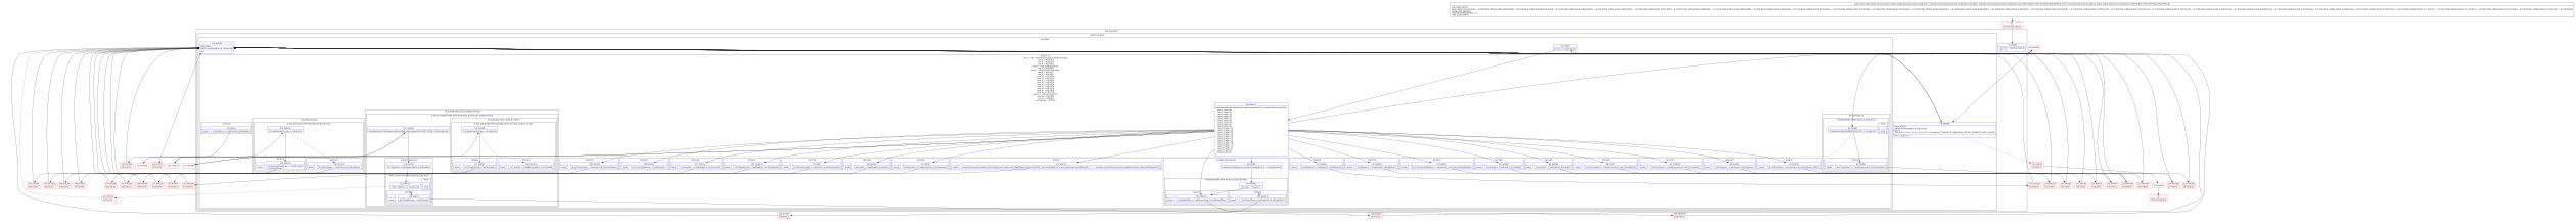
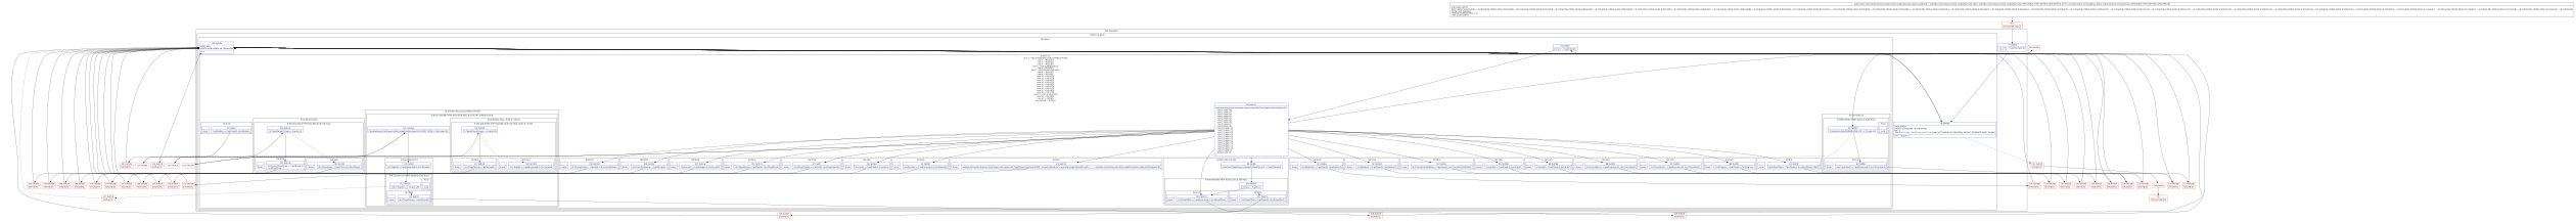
  digraph {
    fontname=Nunito
    node [color=blue fontname=Nunito shape=record]
    edge [fontname=Nunito]
    n1 [label="{114\:\ 0x017c|r6.mTargetString = r7.getString(r2)\l}"]
    n2 [label="{|break\l}"]
    n3 [label="{|break\l}"]
    n4 [label="{113\:\ 0x017a|if (r6.mTargetId == (\-1)) goto L63\l}"]
    n5 [label="{112\:\ 0x016f|r6.mTargetId = r7.getResourceId(r2, r6.mTargetId)\l}"]
    n6 [label="{117\:\ 0x018b|r6.mTargetString = r7.getString(r2)\l}"]
    n7 [label="{|break\l}"]
    n8 [label="{118\:\ 0x0192|r6.mTargetId = r7.getResourceId(r2, r6.mTargetId)\l}"]
    n9 [label="{|break\l}"]
    n10 [label="{116\:\ 0x0189|if (r7.peekValue(r2).type == 3) goto L68\l}"]
    n11 [label="{111\:\ 0x016d|if (androidx.constraintlayout.motion.widget.MotionLayout.IS_IN_EDIT_MODE != false) goto L61\l}"]
    n12 [label="{109\:\ 0x0162|r6.mFramePosition = r7.getInt(r2, r6.mFramePosition)\l}"]
    n13 [label="{|break\l}"]
    n14 [label="{108\:\ 0x015a|r6.mTransitionEasing = r7.getString(r2)\l}"]
    n15 [label="{|break\l}"]
    n16 [label="{107\:\ 0x014e|r6.mCurveFit = r7.getInteger(r2, r6.mCurveFit)\l}"]
    n17 [label="{|break\l}"]
    n18 [label="{105\:\ 0x0136|r6.mCustomWaveShape = r7.getString(r2)\lr6.mWaveShape = 7\l}"]
    n19 [label="{|break\l}"]
    n20 [label="{106\:\ 0x0142|r6.mWaveShape = r7.getInt(r2, r6.mWaveShape)\l}"]
    n21 [label="{|break\l}"]
    n22 [label="{104\:\ 0x0134|if (r7.peekValue(r2).type == 3) goto L49\l}"]
    n23 [label="{102\:\ 0x0121|r6.mWavePeriod = r7.getFloat(r2, r6.mWavePeriod)\l}"]
    n24 [label="{|break\l}"]
    n25 [label="{100\:\ 0x0107|r6.mWaveOffset = r7.getDimension(r2, r6.mWaveOffset)\l}"]
    n26 [label="{|break\l}"]
    n27 [label="{101\:\ 0x0114|r6.mWaveOffset = r7.getFloat(r2, r6.mWaveOffset)\l}"]
    n28 [label="{|break\l}"]
    n29 [label="{99\:\ 0x0105|if (r3.type == 5) goto L41\l}"]
    n30 [label="{98\:\ 0x00fe|android.util.TypedValue android.util.TypedValue r3 = r7.peekValue(r2)\l}"]
    n31 [label="{97\:\ 0x00f1|r6.mWaveVariesBy = r7.getInt(r2, r6.mWaveVariesBy)\l}"]
    n32 [label="{|break\l}"]
    n33 [label="{96\:\ 0x00e4|r6.mAlpha = r7.getFloat(r2, r6.mAlpha)\l}"]
    n34 [label="{|break\l}"]
    n35 [label="{95\:\ 0x00d7|r6.mElevation = r7.getDimension(r2, r6.mElevation)\l}"]
    n36 [label="{|break\l}"]
    n37 [label="{94\:\ 0x00ca|r6.mRotation = r7.getFloat(r2, r6.mRotation)\l}"]
    n38 [label="{|break\l}"]
    n39 [label="{81\:\ 0x0015|android.util.Log.e(androidx.constraintlayout.core.motion.utils.TypedValues.CycleType.NAME, \"unused attribute 0x\" + java.lang.Integer.toHexString(r2) + \"   \" + androidx.constraintlayout.motion.widget.KeyCycle.Loader.mAttrMap.get(r2))\l}"]
    n40 [label="{|break\l}"]
    n41 [label="{93\:\ 0x00bd|r6.mRotationX = r7.getFloat(r2, r6.mRotationX)\l}"]
    n42 [label="{|break\l}"]
    n43 [label="{92\:\ 0x00b0|r6.mRotationY = r7.getFloat(r2, r6.mRotationY)\l}"]
    n44 [label="{|break\l}"]
    n45 [label="{91\:\ 0x00a3|r6.mTransitionPathRotate = r7.getFloat(r2, r6.mTransitionPathRotate)\l}"]
    n46 [label="{|break\l}"]
    n47 [label="{90\:\ 0x0096|r6.mScaleX = r7.getFloat(r2, r6.mScaleX)\l}"]
    n48 [label="{|break\l}"]
    n49 [label="{89\:\ 0x0089|r6.mScaleY = r7.getFloat(r2, r6.mScaleY)\l}"]
    n50 [label="{|break\l}"]
    n51 [label="{88\:\ 0x007c|r6.mTranslationX = r7.getDimension(r2, r6.mTranslationX)\l}"]
    n52 [label="{|break\l}"]
    n53 [label="{87\:\ 0x006f|r6.mTranslationY = r7.getDimension(r2, r6.mTranslationY)\l}"]
    n54 [label="{|break\l}"]
    n55 [label="{86\:\ 0x0062|r6.mTranslationZ = r7.getDimension(r2, r6.mTranslationZ)\l}"]
    n56 [label="{|break\l}"]
    n57 [label="{|break\l}"]
    n58 [label="{85\:\ 0x0060|if (android.os.Build.VERSION.SDK_INT \>= 21) goto L14\l}"]
    n59 [label="{83\:\ 0x004f|r6.mProgress = r7.getFloat(r2, r6.mProgress)\l}"]
    n60 [label="{|break\l}"]
    n61 [label="{82\:\ 0x003f|r6.mWavePhase = r7.getFloat(r2, r6.mWavePhase) \/ 360.0f\l}"]
    n62 [label="{|break\l}"]
    n63 [label="{80\:\ 0x0012|switch(androidx.constraintlayout.motion.widget.KeyCycle.Loader.mAttrMap.get(r2)) \{\l    case 1: goto L59;\l    case 2: goto L57;\l    case 3: goto L55;\l    case 4: goto L53;\l    case 5: goto L47;\l    case 6: goto L45;\l    case 7: goto L39;\l    case 8: goto L37;\l    case 9: goto L35;\l    case 10: goto L33;\l    case 11: goto L31;\l    case 12: goto L29;\l    case 13: goto L27;\l    case 14: goto L25;\l    case 15: goto L23;\l    case 16: goto L21;\l    case 17: goto L19;\l    case 18: goto L17;\l    case 19: goto L12;\l    case 20: goto L10;\l    case 21: goto L8;\l    default: goto L5;\l\}\l}"]
    n64 [label="{79\:\ 0x0007|int int r2 = r7.getIndex(r1)\l}"]
    n65 [label="{119\:\ 0x019b|LOOP_END\lLOOP:0: B:78:0x0005\-\>B:119:0x019b\l|r1++\l}"]
    n66 [label="{78\:\ 0x0005|LOOP_START\lLOOP:0: B:78:0x0005\-\>B:119:0x019b\lPHI: r1 \l  PHI: (r1v1 'i' int) = (r1v0 'i' int), (r1v2 'i' int) binds: [B:77:0x0000, B:119:0x019b] A[DONT_GENERATE, DONT_INLINE]\l|if (r1 \< r0) goto L3\l}"]
    n67 [label="{77\:\ 0x0000|int int r0 = r7.getIndexCount()\lint r1 = 5\l}"]
    n68 [color=red label="{148\:\ 0x019b|SYNTHETIC\l}"]
    n69 [color=red label="{147\:\ 0x019b|SYNTHETIC\l}"]
    n70 [color=red label="{149\:\ 0x019b|SYNTHETIC\l}"]
    n71 [color=red label="{115\:\ 0x0183}"]
    n72 [color=red label="{146\:\ 0x019b|SYNTHETIC\l}"]
+   n73 [color=red label="{145\:\ 0x019b|SYNTHETIC\l}"]
    n74 [color=red label="{144\:\ 0x019b|SYNTHETIC\l}"]
    n75 [color=red label="{142\:\ 0x019b|SYNTHETIC\l}"]
    n76 [color=red label="{143\:\ 0x019b|SYNTHETIC\l}"]
    n77 [color=red label="{141\:\ 0x019b|SYNTHETIC\l}"]
    n78 [color=red label="{139\:\ 0x019b|SYNTHETIC\l}"]
    n79 [color=red label="{140\:\ 0x019b|SYNTHETIC\l}"]
    n80 [color=red label="{138\:\ 0x019b|SYNTHETIC\l}"]
    n81 [color=red label="{137\:\ 0x019b|SYNTHETIC\l}"]
    n82 [color=red label="{136\:\ 0x019b|SYNTHETIC\l}"]
    n83 [color=red label="{135\:\ 0x019b|SYNTHETIC\l}"]
    n84 [color=red label="{134\:\ 0x019b|SYNTHETIC\l}"]
    n85 [color=red label="{133\:\ 0x019b|SYNTHETIC\l}"]
    n86 [color=red label="{132\:\ 0x019b|SYNTHETIC\l}"]
    n87 [color=red label="{131\:\ 0x019b|SYNTHETIC\l}"]
    n88 [color=red label="{130\:\ 0x019b|SYNTHETIC\l}"]
    n89 [color=red label="{129\:\ 0x019b|SYNTHETIC\l}"]
    n90 [color=red label="{128\:\ 0x019b|SYNTHETIC\l}"]
    n91 [color=red label="{127\:\ 0x019b|SYNTHETIC\l}"]
    n92 [color=red label="{126\:\ 0x019b|SYNTHETIC\l}"]
    n93 [color=red label="{125\:\ 0x019b|SYNTHETIC\l}"]
    n94 [color=red label="{124\:\ 0x019b|SYNTHETIC\l}"]
    n95 [color=red label="{123\:\ 0x019b|SYNTHETIC\l}"]
    n96 [color=red label="{84\:\ 0x005c}"]
    n97 [color=red label="{103\:\ 0x012e}"]
    n98 [color=red label="{110\:\ 0x016b}"]
    n99 [color=red label="{121\:\ 0x019f|SYNTHETIC\l}"]
    n100 [color=red label="{120\:\ 0x019f}"]
    n101 [color=red label="{75\:\ ?|MTH_ENTER_BLOCK\l}"]
    n102 [color=red label="{76\:\ ?|MTH_EXIT_BLOCK\l}"]
    n103 [label="{public static void androidx.constraintlayout.motion.widget.KeyCycle.Loader.read((r6v0 'c' androidx.constraintlayout.motion.widget.KeyCycle A[D('c' androidx.constraintlayout.motion.widget.KeyCycle), IMMUTABLE_TYPE, METHOD_ARGUMENT]), (r7v0 'a' android.content.res.TypedArray A[D('a' android.content.res.TypedArray), IMMUTABLE_TYPE, METHOD_ARGUMENT]))  | USE_LINES_HINTS\lBACK_EDGE: B:119:0x019b \-\> B:78:0x0005, CROSS_EDGE: B:82:0x003f \-\> B:119:0x019b, CROSS_EDGE: B:83:0x004f \-\> B:119:0x019b, CROSS_EDGE: B:86:0x0062 \-\> B:119:0x019b, CROSS_EDGE: B:85:0x0060 \-\> B:119:0x019b, CROSS_EDGE: B:87:0x006f \-\> B:119:0x019b, CROSS_EDGE: B:88:0x007c \-\> B:119:0x019b, CROSS_EDGE: B:89:0x0089 \-\> B:119:0x019b, CROSS_EDGE: B:90:0x0096 \-\> B:119:0x019b, CROSS_EDGE: B:91:0x00a3 \-\> B:119:0x019b, CROSS_EDGE: B:92:0x00b0 \-\> B:119:0x019b, CROSS_EDGE: B:93:0x00bd \-\> B:119:0x019b, CROSS_EDGE: B:94:0x00ca \-\> B:119:0x019b, CROSS_EDGE: B:95:0x00d7 \-\> B:119:0x019b, CROSS_EDGE: B:96:0x00e4 \-\> B:119:0x019b, CROSS_EDGE: B:97:0x00f1 \-\> B:119:0x019b, CROSS_EDGE: B:100:0x0107 \-\> B:119:0x019b, CROSS_EDGE: B:101:0x0114 \-\> B:119:0x019b, CROSS_EDGE: B:102:0x0121 \-\> B:119:0x019b, CROSS_EDGE: B:105:0x0136 \-\> B:119:0x019b, CROSS_EDGE: B:106:0x0142 \-\> B:119:0x019b, CROSS_EDGE: B:107:0x014e \-\> B:119:0x019b, CROSS_EDGE: B:108:0x015a \-\> B:119:0x019b, CROSS_EDGE: B:109:0x0162 \-\> B:119:0x019b, CROSS_EDGE: B:114:0x017c \-\> B:119:0x019b, CROSS_EDGE: B:113:0x017a \-\> B:119:0x019b, CROSS_EDGE: B:117:0x018b \-\> B:119:0x019b, CROSS_EDGE: B:118:0x0192 \-\> B:119:0x019b\lINLINE_NOT_NEEDED\lMETHOD_PARAMETERS: [c, a]\lTYPE_VARS: EMPTY\l}" color=""]
    subgraph cluster_1 {
      label="R(2:1|(3:3|4|7))"
      n67
      subgraph cluster_2 {
        label="LOOP:0: (3:3|4|7)"
        n66
        subgraph cluster_3 {
          label="R(3:3|4|7)"
          n64
          n65
          subgraph cluster_4 {
            label="Switch: 22\n case 1 -> R(1:(2:61|(2:63|1)(1:1))(1:(2:68|1)(2:70|1)))\n case 2 -> R(2:57|1)\n case 3 -> R(2:55|1)\n case 4 -> R(2:53|1)\n case 5 -> R(1:(2:49|1)(2:51|1))\n case 6 -> R(2:45|1)\n case 7 -> R(2:39|(2:41|1)(2:43|1))\n case 8 -> R(2:37|1)\n case 9 -> R(2:35|1)\n case 10 -> R(2:33|1)\n case 11 -> R(2:31|1)\n case 12 -> R(2:29|1)\n case 13 -> R(2:27|1)\n case 14 -> R(2:25|1)\n case 15 -> R(2:23|1)\n case 16 -> R(2:21|1)\n case 17 -> R(2:19|1)\n case 18 -> R(2:17|1)\n case 19 -> R(1:(2:14|1)(1:1))\n case 20 -> R(2:10|1)\n case 21 -> R(2:8|1)\n case default -> R(2:5|1)"
            n63
            subgraph cluster_5 {
              label="R(1:(2:61|(2:63|1)(1:1))(1:(2:68|1)(2:70|1)))"
              subgraph cluster_6 {
                label="IF [B:111:0x016d] THEN: R(2:61|(2:63|1)(1:1)) ELSE: R(1:(2:68|1)(2:70|1))"
                n11
                subgraph cluster_7 {
                  label="R(2:61|(2:63|1)(1:1))"
                  n5
                  subgraph cluster_8 {
                    label="IF [B:113:0x017a] THEN: R(2:63|1) ELSE: R(1:1)"
                    n4
                    subgraph cluster_9 {
                      label="R(2:63|1)"
                      n1
                      n2
                    }
                    subgraph cluster_10 {
                      label="R(1:1)"
                      n3
                    }
                  }
                }
                subgraph cluster_11 {
                  label="R(1:(2:68|1)(2:70|1)) | ELSE_IF_CHAIN\l"
                  subgraph cluster_12 {
                    label="IF [B:116:0x0189] THEN: R(2:68|1) ELSE: R(2:70|1) | ELSE_IF_CHAIN\l"
                    n10
                    subgraph cluster_13 {
                      label="R(2:68|1)"
                      n6
                      n7
                    }
                    subgraph cluster_14 {
                      label="R(2:70|1)"
                      n8
                      n9
                    }
                  }
                }
              }
            }
            subgraph cluster_15 {
              label="R(2:57|1)"
              n12
              n13
            }
            subgraph cluster_16 {
              label="R(2:55|1)"
              n14
              n15
            }
            subgraph cluster_17 {
              label="R(2:53|1)"
              n16
              n17
            }
            subgraph cluster_18 {
              label="R(1:(2:49|1)(2:51|1))"
              subgraph cluster_19 {
                label="IF [B:104:0x0134] THEN: R(2:49|1) ELSE: R(2:51|1)"
                n22
                subgraph cluster_20 {
                  label="R(2:49|1)"
                  n18
                  n19
                }
                subgraph cluster_21 {
                  label="R(2:51|1)"
                  n20
                  n21
                }
              }
            }
            subgraph cluster_22 {
              label="R(2:45|1)"
              n23
              n24
            }
            subgraph cluster_23 {
              label="R(2:39|(2:41|1)(2:43|1))"
              n30
              subgraph cluster_24 {
                label="IF [B:99:0x0105] THEN: R(2:41|1) ELSE: R(2:43|1)"
                n29
                subgraph cluster_25 {
                  label="R(2:41|1)"
                  n25
                  n26
                }
                subgraph cluster_26 {
                  label="R(2:43|1)"
                  n27
                  n28
                }
              }
            }
            subgraph cluster_27 {
              label="R(2:37|1)"
              n31
              n32
            }
            subgraph cluster_28 {
              label="R(2:35|1)"
              n33
              n34
            }
            subgraph cluster_29 {
              label="R(2:33|1)"
              n35
              n36
            }
            subgraph cluster_30 {
              label="R(2:31|1)"
              n37
              n38
            }
            subgraph cluster_31 {
              label="R(2:5|1)"
              n39
              n40
            }
            subgraph cluster_32 {
              label="R(2:29|1)"
              n41
              n42
            }
            subgraph cluster_33 {
              label="R(2:27|1)"
              n43
              n44
            }
            subgraph cluster_34 {
              label="R(2:25|1)"
              n45
              n46
            }
            subgraph cluster_35 {
              label="R(2:23|1)"
              n47
              n48
            }
            subgraph cluster_36 {
              label="R(2:21|1)"
              n49
              n50
            }
            subgraph cluster_37 {
              label="R(2:19|1)"
              n51
              n52
            }
            subgraph cluster_38 {
              label="R(2:17|1)"
              n53
              n54
            }
            subgraph cluster_39 {
              label="R(1:(2:14|1)(1:1))"
              subgraph cluster_40 {
                label="IF [B:85:0x0060] THEN: R(2:14|1) ELSE: R(1:1)"
                n58
                subgraph cluster_41 {
                  label="R(2:14|1)"
                  n55
                  n56
                }
                subgraph cluster_42 {
                  label="R(1:1)"
                  n57
                }
              }
            }
            subgraph cluster_43 {
              label="R(2:10|1)"
              n59
              n60
            }
            subgraph cluster_44 {
              label="R(2:8|1)"
              n61
              n62
            }
          }
        }
      }
    }
    n1 -> n68
    n4 -> n1
    n4 -> n69 [style=dashed]
    n5 -> n4
    n6 -> n70
    n10 -> n6
    n10 -> n8 [style=dashed]
    n11 -> n5
    n11 -> n71 [style=dashed]
    n12 -> n72
+   n14 -> n73
    n16 -> n74
    n18 -> n75
    n20 -> n76
    n22 -> n18
    n22 -> n20 [style=dashed]
    n23 -> n77
    n25 -> n78
    n27 -> n79
    n29 -> n25
    n29 -> n27 [style=dashed]
    n30 -> n29
    n31 -> n80
    n33 -> n81
    n35 -> n82
    n37 -> n83
    n39 -> n95
    n41 -> n84
    n43 -> n85
    n45 -> n86
    n47 -> n87
    n49 -> n88
    n51 -> n89
    n53 -> n90
    n55 -> n91
    n58 -> n55
    n58 -> n92 [style=dashed]
    n59 -> n93
    n61 -> n94
    n63 -> n12
    n63 -> n14
    n63 -> n16
    n63 -> n23
    n63 -> n25
    n63 -> n30
    n63 -> n31
    n63 -> n33
    n63 -> n35
    n63 -> n39
    n63 -> n41
    n63 -> n43
    n63 -> n45
    n63 -> n47
    n63 -> n49
    n63 -> n51
    n63 -> n53
    n63 -> n59
    n63 -> n61
    n63 -> n96
    n63 -> n97
    n63 -> n98
    n64 -> n63
    n65 -> n66
    n66 -> n64
    n66 -> n99 [style=dashed]
-   n96 -> n66
+   n67 -> n66
    n68 -> n65
    n69 -> n65 [style=dashed]
    n70 -> n65
    n71 -> n10
    n72 -> n65
+   n73 -> n65
    n74 -> n65
    n75 -> n65
    n76 -> n65
    n77 -> n65
    n78 -> n65
    n79 -> n65
    n80 -> n65
    n81 -> n65
    n82 -> n65
    n83 -> n65
    n84 -> n65
    n85 -> n65
    n86 -> n65
    n87 -> n65
    n88 -> n65
    n89 -> n65
    n90 -> n65
    n91 -> n65
    n92 -> n65
    n93 -> n65
    n94 -> n65
    n95 -> n65
    n96 -> n58
    n97 -> n22
    n98 -> n11
    n99 -> n100
    n100 -> n102
    n101 -> n67
    n103 -> n101
  }
